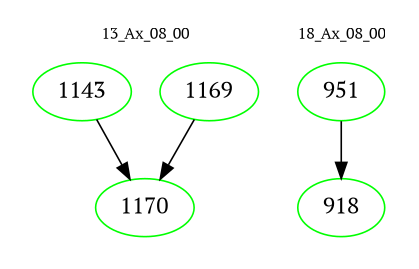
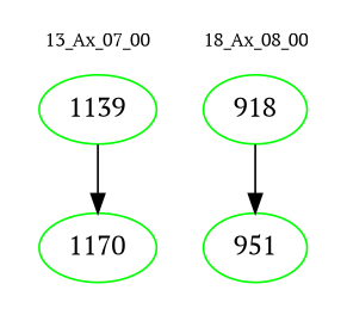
  digraph {
    fontname="PT Serif"
    node [color=green fontname="PT Serif"]
    edge [color=black fontname="PT Serif"]
-   n1 [label=1169]
-   n2 [label=1143]
+   n1 [label=1139]
    n3 [label=1170]
    n4 [label=951]
    n5 [label=918]
    subgraph cluster_1 {
      color=white
      fontsize=10
-     label="13_Ax_08_00"
+     label="13_Ax_07_00"
      n1
-     n2
      n3
    }
    subgraph cluster_2 {
      color=white
      fontsize=10
      label="18_Ax_08_00"
      n4
      n5
    }
    n1 -> n3
-   n2 -> n3
-   n4 -> n5
+   n5 -> n4
  }
